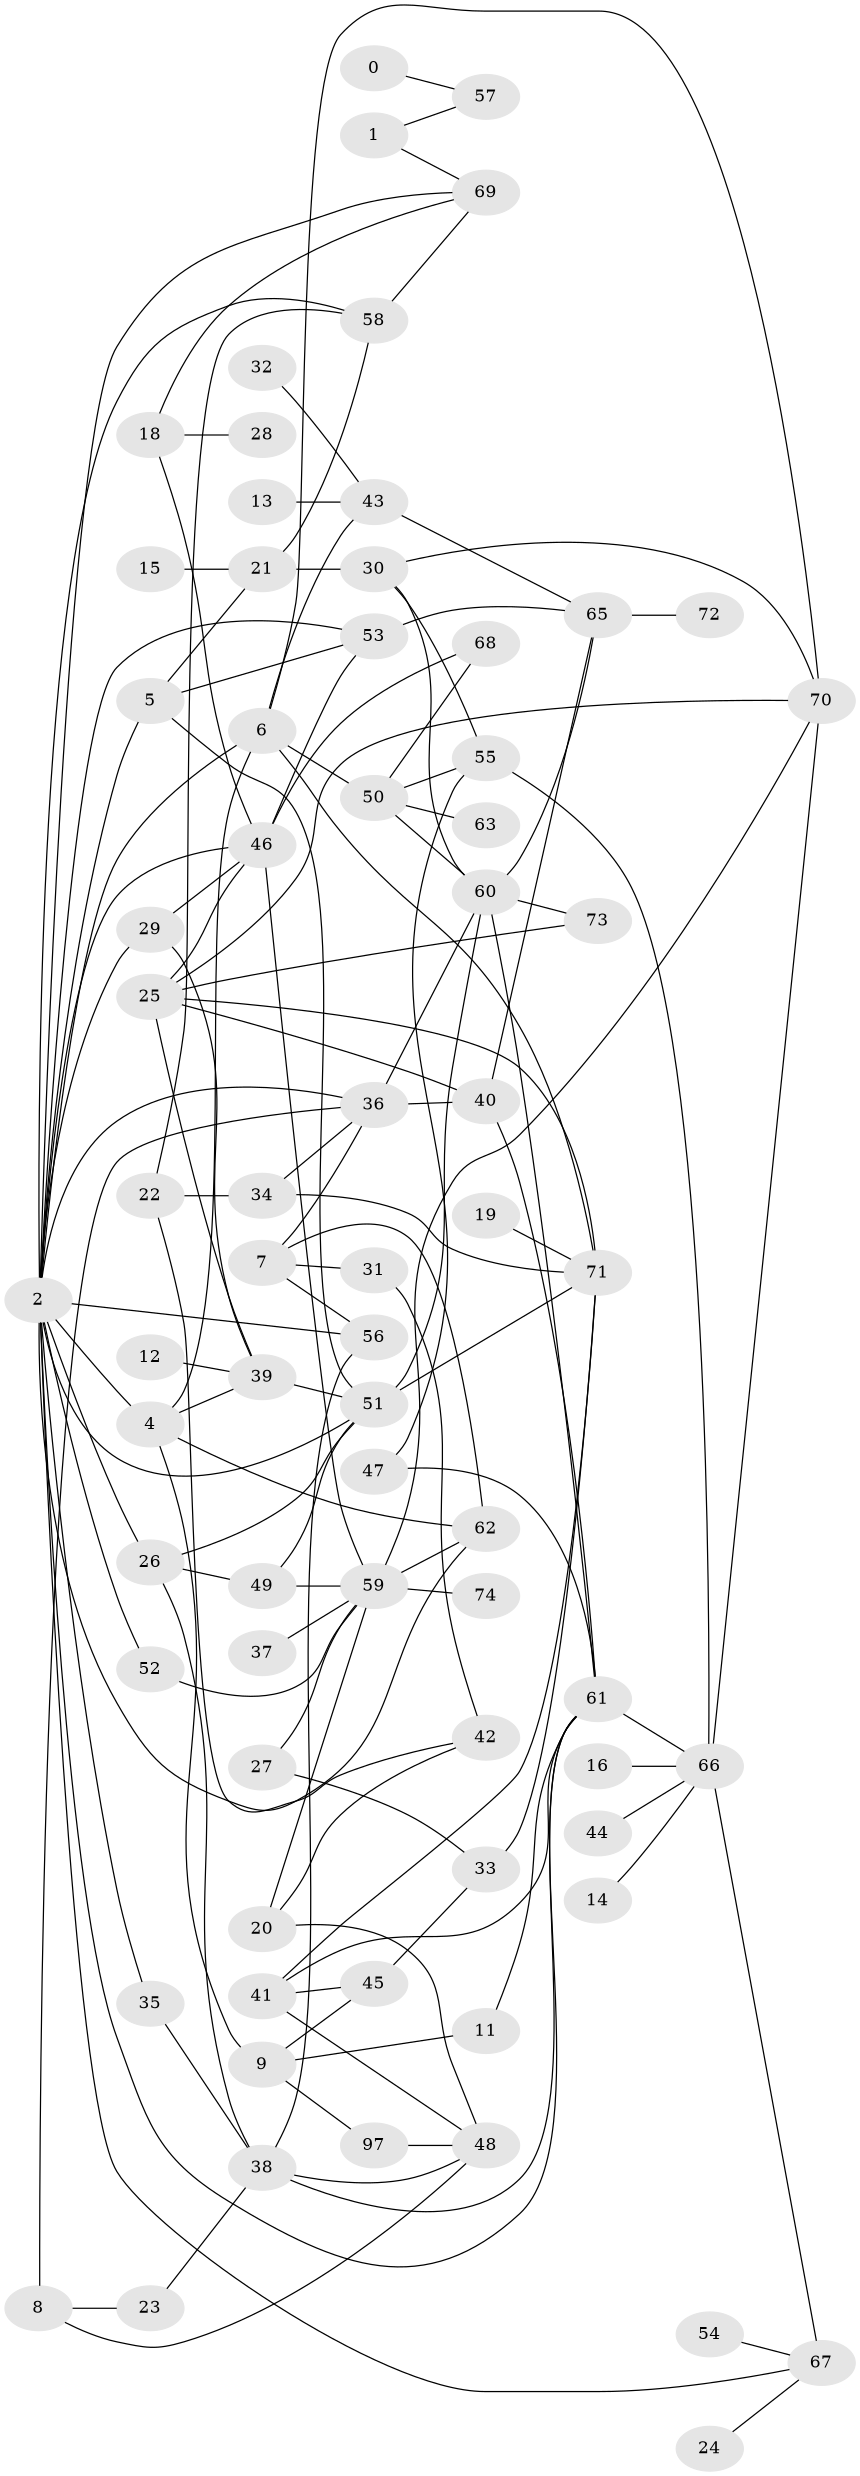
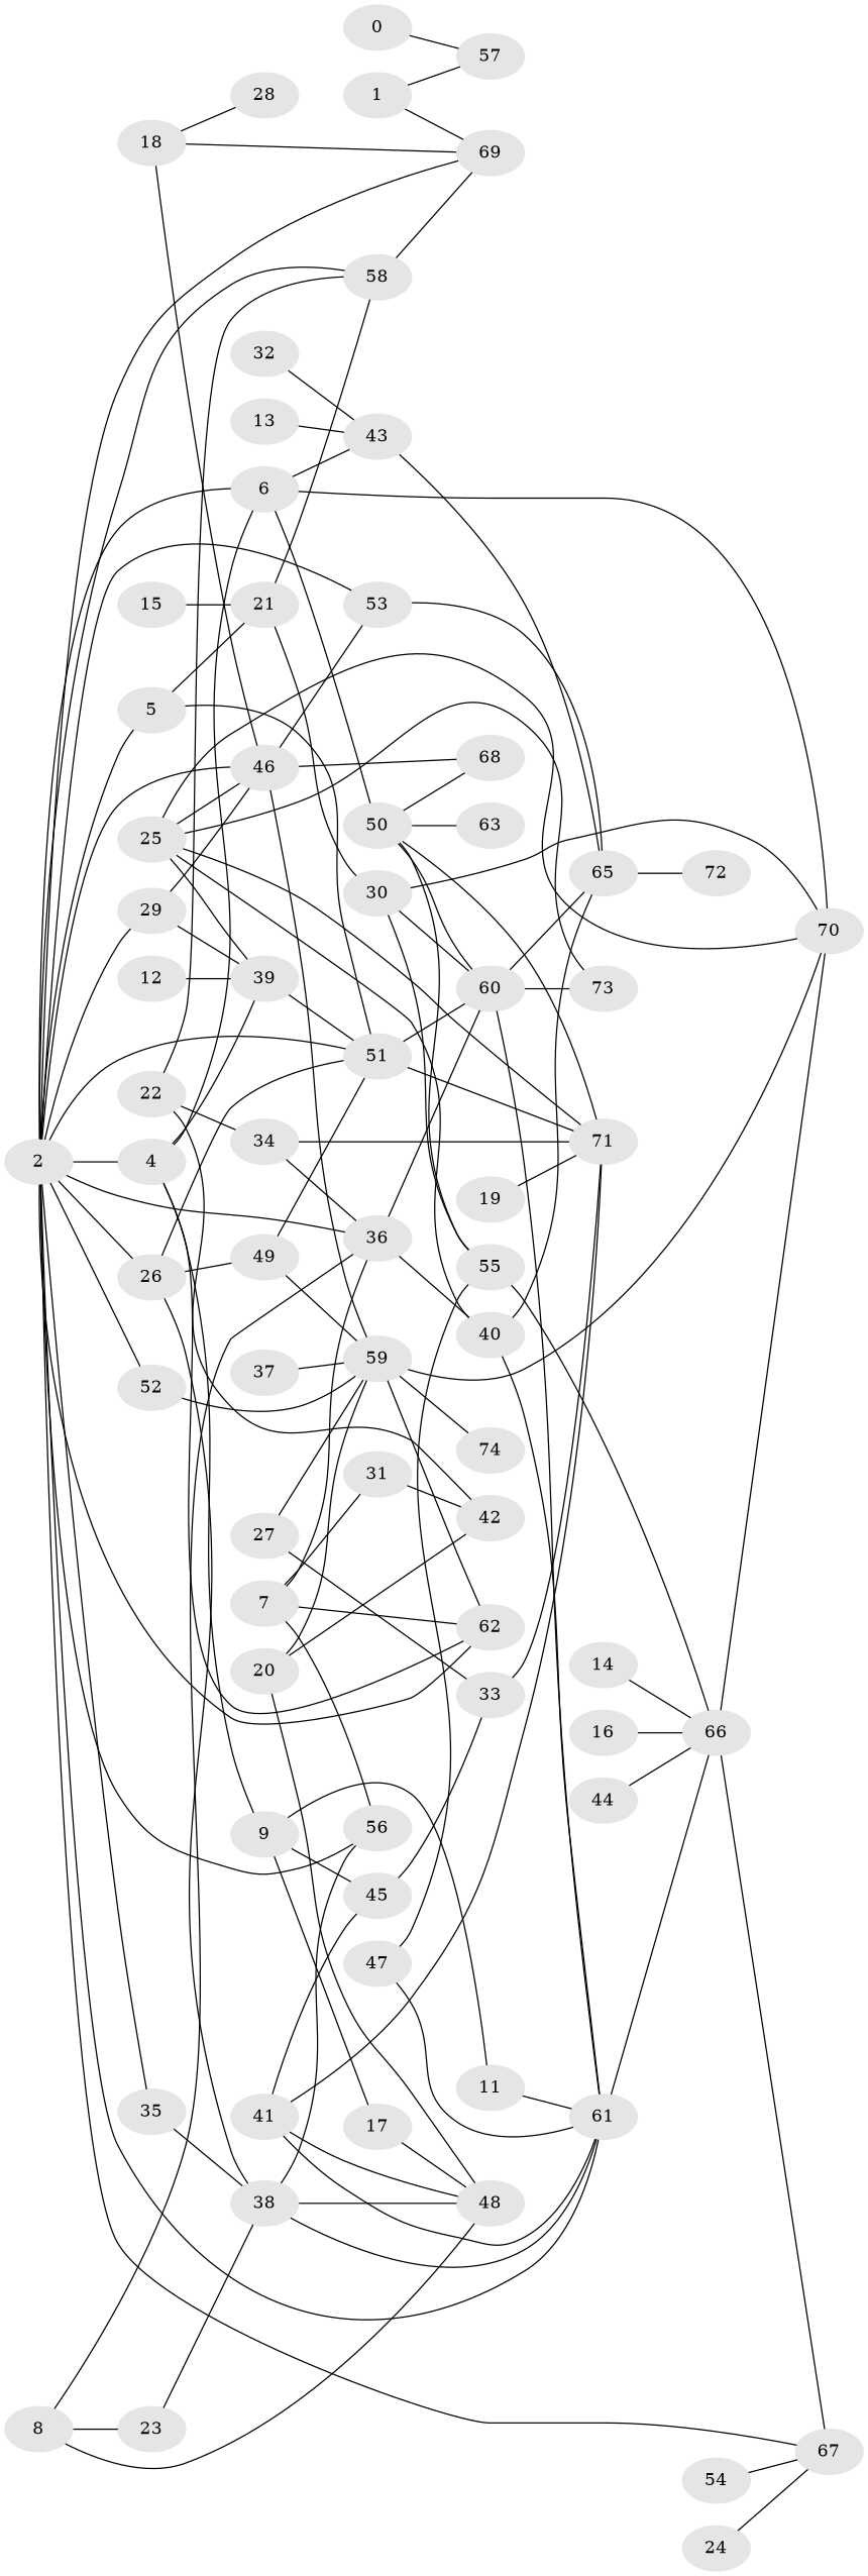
  graph {
    rankdir=LR
    node [color=gray90 style=filled]
    edge [weight=1.0]
    1
    57
    69
    2
    4
    5
    6
    26
    29
    35
    36
    46
    51
    52
    53
    56
    58
    61
    62
    67
    9
    39
    21
    43
    50
    70
    71
    38
    49
    40
    60
    59
    68
    65
    66
    n36 [label=0]
    11
    45
-   17 [label=97]
+   17
    30
    55
    63
    7
    31
    42
    8
    23
    48
    33
    12
    13
    14
    15
    16
    18
    28
    19
    20
    74
    22
    34
    24
    25
    73
    27
    32
    37
    72
    41
    44
    47
    54
    1 -- 57
    1 -- 69 [weight=2.0]
    2 -- 69
    2 -- 4
    2 -- 5
    2 -- 6
    2 -- 26
    2 -- 29
    2 -- 35
    2 -- 36
    2 -- 46
    2 -- 51
    2 -- 52
    2 -- 53
    2 -- 56
    2 -- 58
    2 -- 61
    2 -- 62
    2 -- 67
    4 -- 6
    4 -- 62
    4 -- 9
    4 -- 39
    5 -- 51
-   5 -- 53
    5 -- 21
    6 -- 43
    6 -- 50
    6 -- 70
-   6 -- 71
+   50 -- 71
    26 -- 51
    26 -- 38
    26 -- 49
    29 -- 46
    29 -- 39
    35 -- 38
    36 -- 40
    36 -- 60
    46 -- 53
    46 -- 59
    46 -- 68
    51 -- 71
    51 -- 60
    52 -- 59
    53 -- 65
    58 -- 69
    61 -- 66
    9 -- 11
    9 -- 45
    9 -- 17
    39 -- 51
    21 -- 58
    21 -- 30
    43 -- 65
    50 -- 60
    50 -- 68
    50 -- 55 [weight=2.0]
    50 -- 63
    38 -- 56
    38 -- 61
    38 -- 48
    49 -- 51
    49 -- 59
    40 -- 61
    40 -- 65
    60 -- 61
    60 -- 65
    60 -- 73
    59 -- 62
    59 -- 70
    59 -- 74
    65 -- 72
    66 -- 67
    66 -- 70
    n36 -- 57
    11 -- 61
    45 -- 33
    17 -- 48
    30 -- 70
    30 -- 60
    30 -- 55
    55 -- 66
    7 -- 36
    7 -- 56
    7 -- 62
    7 -- 31
    31 -- 42
    8 -- 36
    8 -- 23
    8 -- 48
    23 -- 38
    33 -- 71
    12 -- 39
    13 -- 43
    14 -- 66
    15 -- 21
    16 -- 66
    18 -- 69
    18 -- 46
    18 -- 28
    19 -- 71
    20 -- 59
    20 -- 42
    20 -- 48
    22 -- 58
    22 -- 42
    22 -- 34
    34 -- 36
    34 -- 71
    24 -- 67
    25 -- 46
    25 -- 39
    25 -- 70
    25 -- 71
    25 -- 40
    25 -- 73
    27 -- 59
    27 -- 33
    32 -- 43
    37 -- 59
    41 -- 61
    41 -- 71
    41 -- 45
    41 -- 48
    44 -- 66
    47 -- 61
    47 -- 55
    54 -- 67
  }
